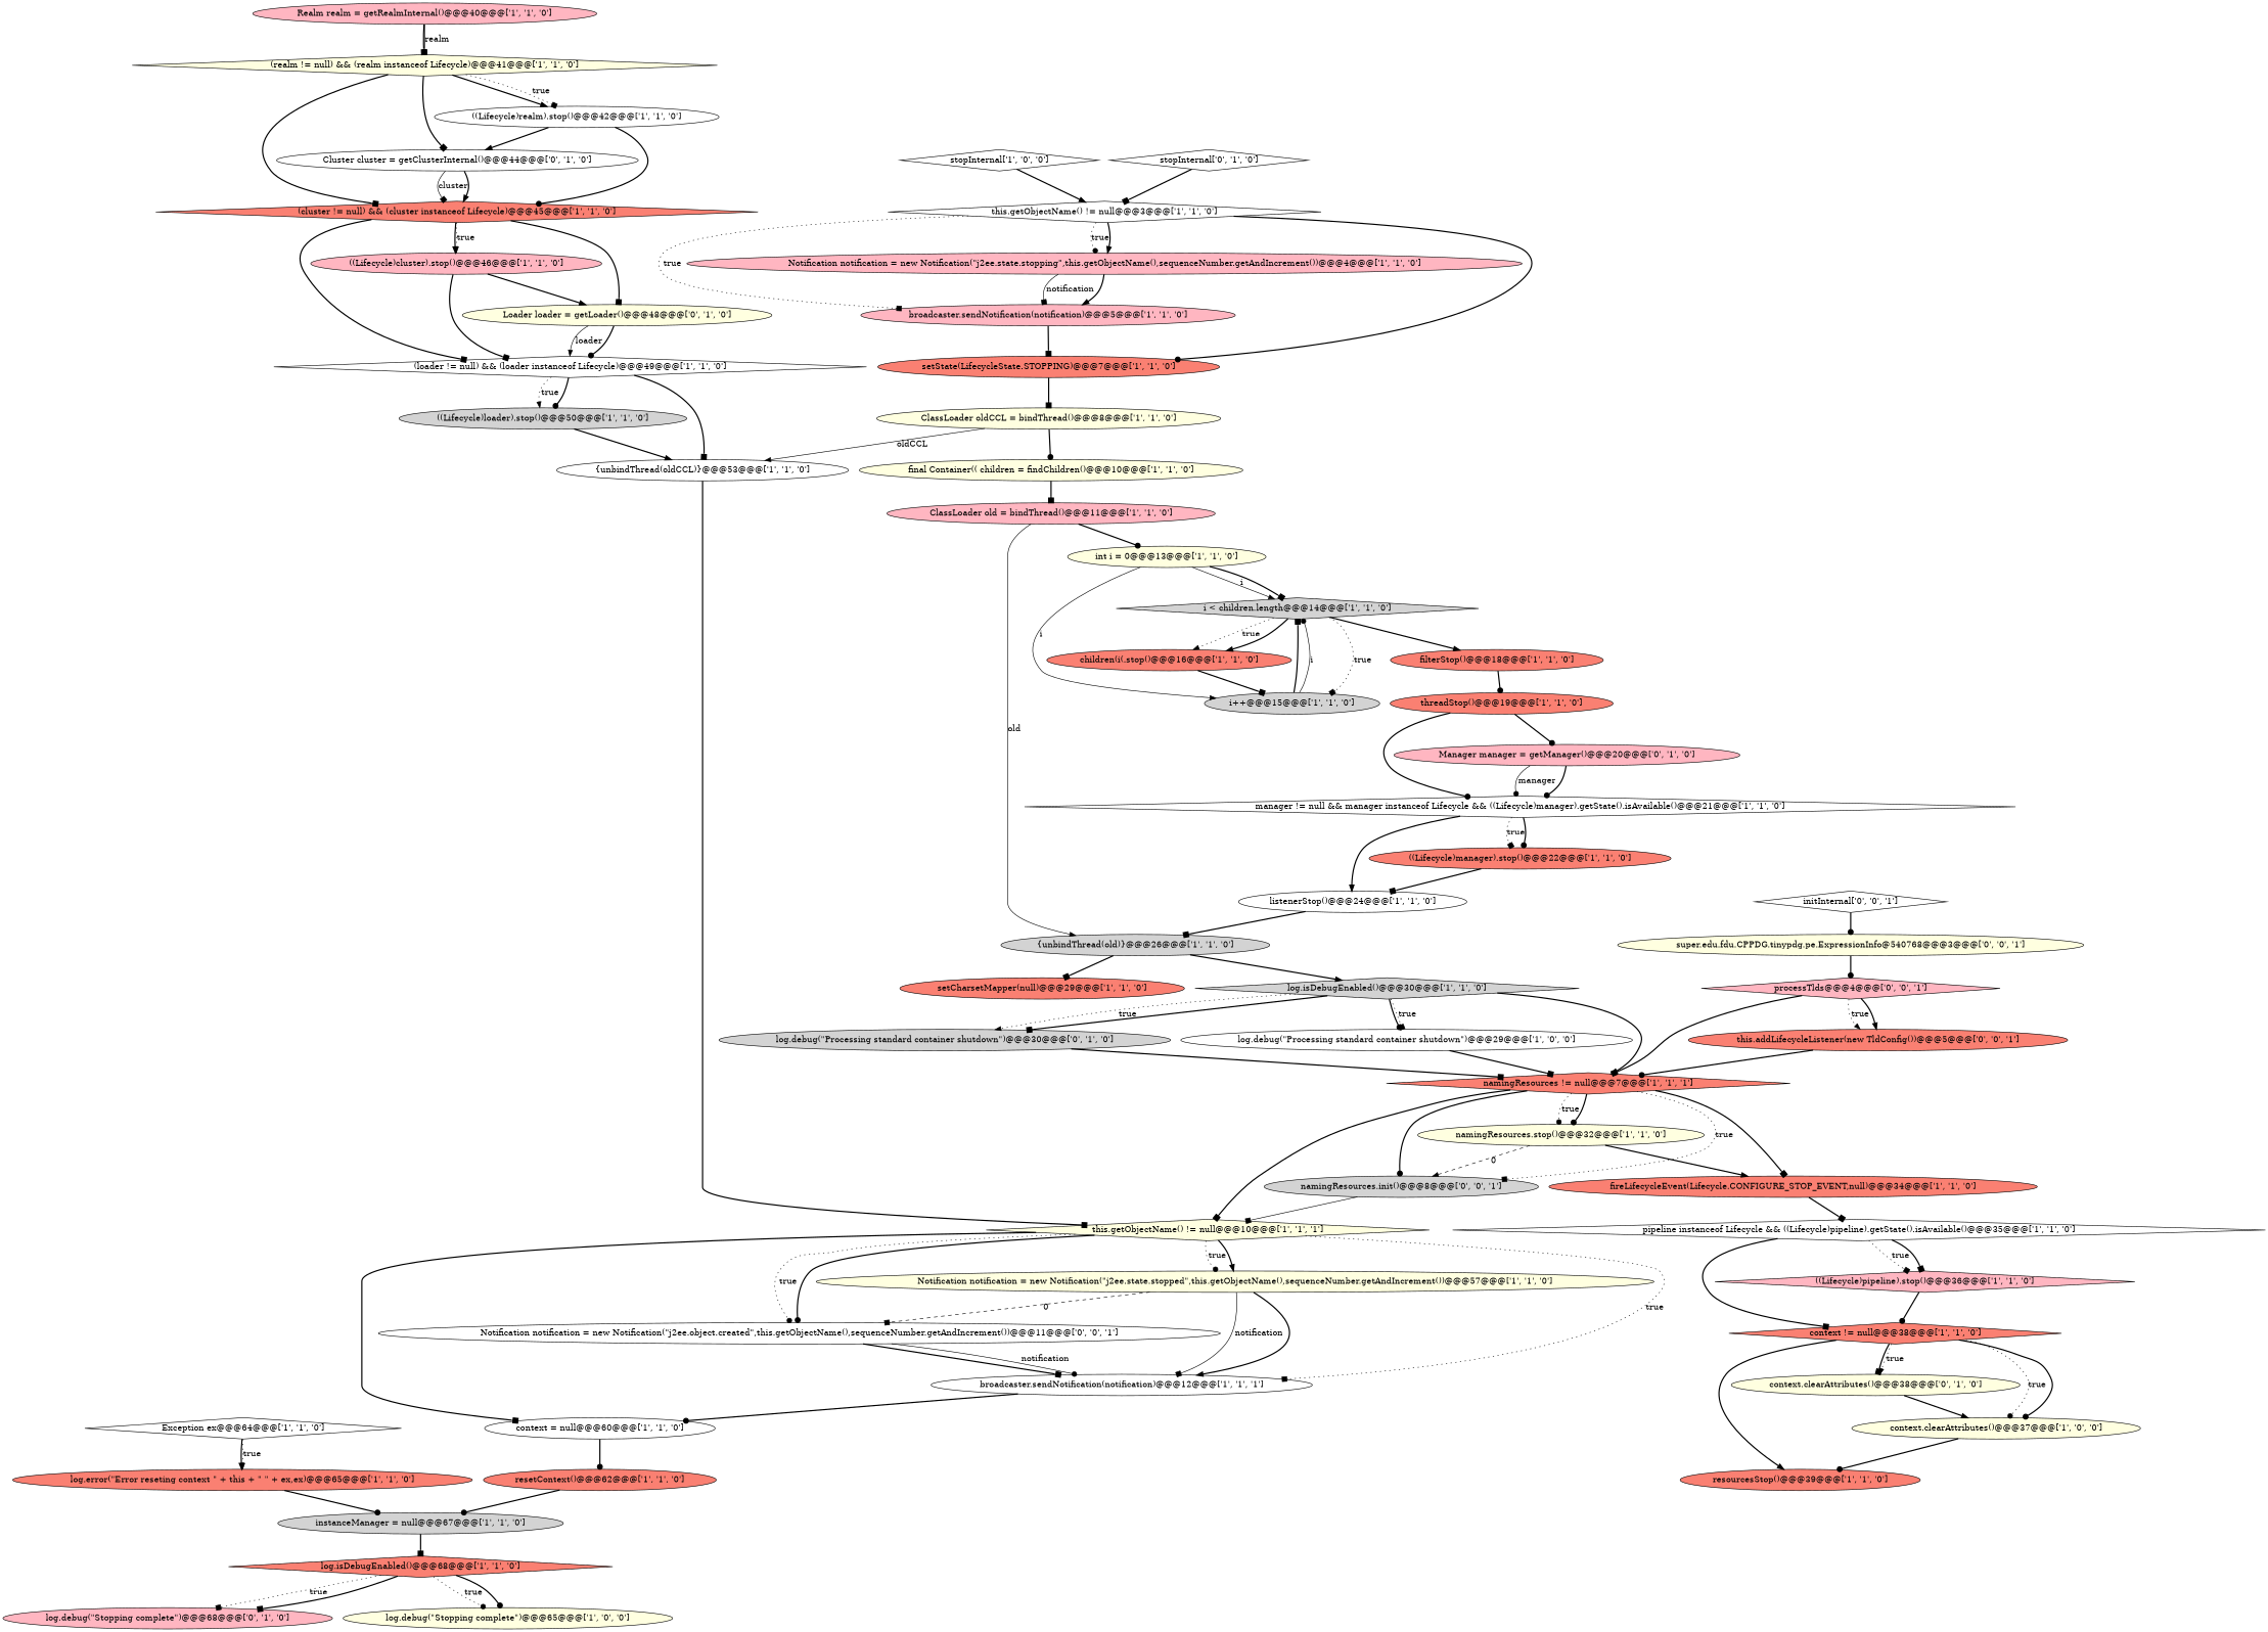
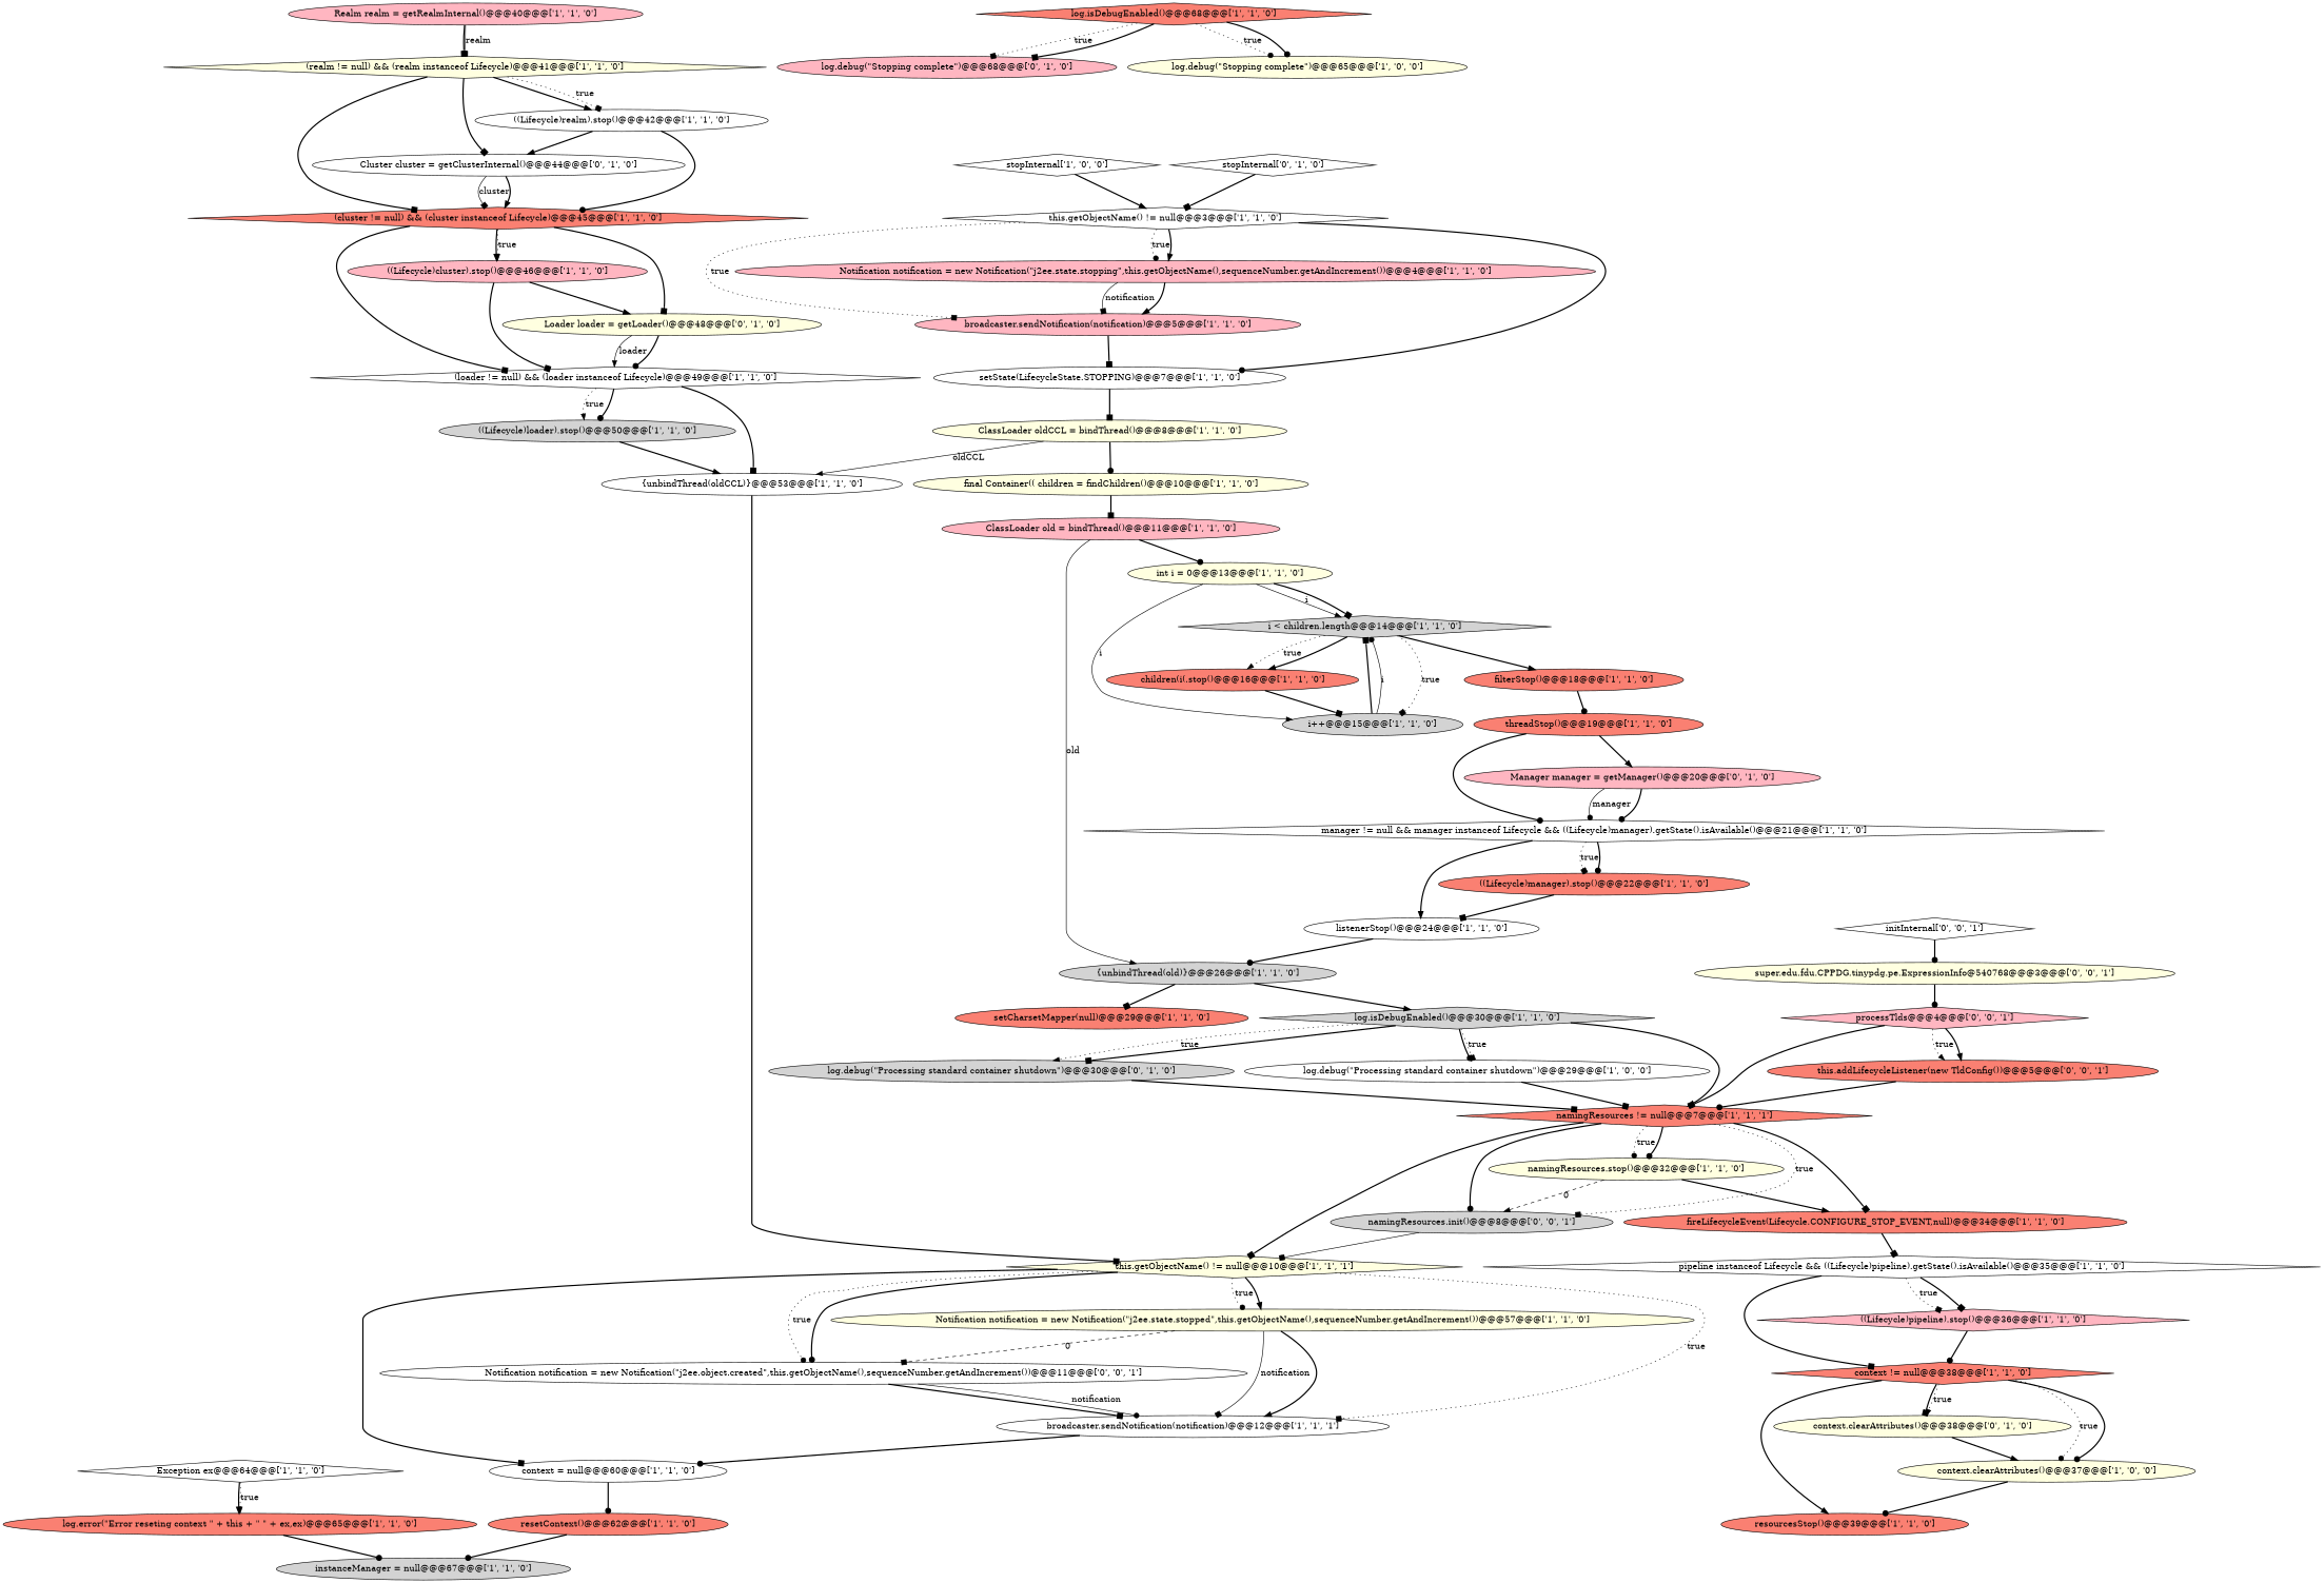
  digraph {
    node [fillcolor=white shape=ellipse style=filled]
    edge [arrowhead=box style=bold]
    n1 [fillcolor=salmon label="filterStop()@@@18@@@['1', '1', '0']"]
    n2 [fillcolor=salmon label="threadStop()@@@19@@@['1', '1', '0']"]
    n3 [label="manager != null && manager instanceof Lifecycle && ((Lifecycle)manager).getState().isAvailable()@@@21@@@['1', '1', '0']" shape=diamond]
    n4 [fillcolor=lightpink label="Manager manager = getManager()@@@20@@@['0', '1', '0']"]
    n5 [label="listenerStop()@@@24@@@['1', '1', '0']"]
    n6 [fillcolor=salmon label="((Lifecycle)manager).stop()@@@22@@@['1', '1', '0']"]
    n7 [fillcolor=lightgrey label="{unbindThread(old)}@@@26@@@['1', '1', '0']"]
    n8 [fillcolor=lightgrey label="i < children.length@@@14@@@['1', '1', '0']" shape=diamond]
    n9 [fillcolor=salmon label="children(i(.stop()@@@16@@@['1', '1', '0']"]
    n10 [fillcolor=lightgrey label="i++@@@15@@@['1', '1', '0']"]
    n11 [fillcolor=lightpink label="Realm realm = getRealmInternal()@@@40@@@['1', '1', '0']"]
    n12 [fillcolor=lightyellow label="(realm != null) && (realm instanceof Lifecycle)@@@41@@@['1', '1', '0']" shape=diamond]
    n13 [label="Cluster cluster = getClusterInternal()@@@44@@@['0', '1', '0']"]
    n14 [fillcolor=salmon label="(cluster != null) && (cluster instanceof Lifecycle)@@@45@@@['1', '1', '0']" shape=diamond]
    n15 [label="((Lifecycle)realm).stop()@@@42@@@['1', '1', '0']"]
    n16 [fillcolor=salmon label="namingResources != null@@@7@@@['1', '1', '1']" shape=diamond]
    n17 [fillcolor=lightyellow label="this.getObjectName() != null@@@10@@@['1', '1', '1']" shape=diamond]
    n18 [fillcolor=salmon label="fireLifecycleEvent(Lifecycle.CONFIGURE_STOP_EVENT,null)@@@34@@@['1', '1', '0']"]
    n19 [fillcolor=lightyellow label="namingResources.stop()@@@32@@@['1', '1', '0']"]
    n20 [fillcolor=lightgrey label="namingResources.init()@@@8@@@['0', '0', '1']"]
    n21 [fillcolor=lightyellow label="Notification notification = new Notification(\"j2ee.state.stopped\",this.getObjectName(),sequenceNumber.getAndIncrement())@@@57@@@['1', '1', '0']"]
    n22 [label="context = null@@@60@@@['1', '1', '0']"]
    n23 [label="Notification notification = new Notification(\"j2ee.object.created\",this.getObjectName(),sequenceNumber.getAndIncrement())@@@11@@@['0', '0', '1']"]
    n24 [label="broadcaster.sendNotification(notification)@@@12@@@['1', '1', '1']"]
    n25 [label="pipeline instanceof Lifecycle && ((Lifecycle)pipeline).getState().isAvailable()@@@35@@@['1', '1', '0']" shape=diamond]
    n26 [fillcolor=salmon label="resetContext()@@@62@@@['1', '1', '0']"]
    n27 [fillcolor=lightpink label="((Lifecycle)pipeline).stop()@@@36@@@['1', '1', '0']" shape=diamond]
    n28 [fillcolor=salmon label="context != null@@@38@@@['1', '1', '0']" shape=diamond]
    n29 [fillcolor=lightyellow label="context.clearAttributes()@@@38@@@['0', '1', '0']"]
    n30 [fillcolor=lightyellow label="context.clearAttributes()@@@37@@@['1', '0', '0']"]
    n31 [fillcolor=salmon label="resourcesStop()@@@39@@@['1', '1', '0']"]
    n32 [fillcolor=salmon label="setCharsetMapper(null)@@@29@@@['1', '1', '0']"]
    n33 [fillcolor=lightgrey label="log.isDebugEnabled()@@@30@@@['1', '1', '0']" shape=diamond]
    n34 [fillcolor=lightgrey label="log.debug(\"Processing standard container shutdown\")@@@30@@@['0', '1', '0']"]
    n35 [label="log.debug(\"Processing standard container shutdown\")@@@29@@@['1', '0', '0']"]
    n36 [fillcolor=lightyellow label="final Container(( children = findChildren()@@@10@@@['1', '1', '0']"]
    n37 [fillcolor=lightpink label="ClassLoader old = bindThread()@@@11@@@['1', '1', '0']"]
    n38 [fillcolor=lightyellow label="int i = 0@@@13@@@['1', '1', '0']"]
    n39 [fillcolor=lightpink label="log.debug(\"Stopping complete\")@@@68@@@['0', '1', '0']"]
    n40 [fillcolor=lightpink label="((Lifecycle)cluster).stop()@@@46@@@['1', '1', '0']"]
    n41 [label="(loader != null) && (loader instanceof Lifecycle)@@@49@@@['1', '1', '0']" shape=diamond]
    n42 [fillcolor=lightyellow label="Loader loader = getLoader()@@@48@@@['0', '1', '0']"]
    n43 [label="{unbindThread(oldCCL)}@@@53@@@['1', '1', '0']"]
    n44 [fillcolor=lightgrey label="((Lifecycle)loader).stop()@@@50@@@['1', '1', '0']"]
    n45 [fillcolor=lightyellow label="ClassLoader oldCCL = bindThread()@@@8@@@['1', '1', '0']"]
    n46 [fillcolor=salmon label="this.addLifecycleListener(new TldConfig())@@@5@@@['0', '0', '1']"]
    n47 [label="stopInternal['1', '0', '0']" shape=diamond]
    n48 [label="this.getObjectName() != null@@@3@@@['1', '1', '0']" shape=diamond]
    n49 [fillcolor=lightpink label="Notification notification = new Notification(\"j2ee.state.stopping\",this.getObjectName(),sequenceNumber.getAndIncrement())@@@4@@@['1', '1', '0']"]
    n50 [fillcolor=lightpink label="broadcaster.sendNotification(notification)@@@5@@@['1', '1', '0']"]
-   n51 [fillcolor=salmon label="setState(LifecycleState.STOPPING)@@@7@@@['1', '1', '0']"]
+   n51 [label="setState(LifecycleState.STOPPING)@@@7@@@['1', '1', '0']"]
    n52 [fillcolor=lightgrey label="instanceManager = null@@@67@@@['1', '1', '0']"]
    n53 [label="Exception ex@@@64@@@['1', '1', '0']" shape=diamond]
    n54 [fillcolor=salmon label="log.error(\"Error reseting context \" + this + \" \" + ex,ex)@@@65@@@['1', '1', '0']"]
    n55 [fillcolor=salmon label="log.isDebugEnabled()@@@68@@@['1', '1', '0']" shape=diamond]
    n56 [fillcolor=lightyellow label="log.debug(\"Stopping complete\")@@@65@@@['1', '0', '0']"]
    n57 [label="stopInternal['0', '1', '0']" shape=diamond]
    n58 [fillcolor=lightyellow label="super.edu.fdu.CPPDG.tinypdg.pe.ExpressionInfo@540768@@@3@@@['0', '0', '1']"]
    n59 [fillcolor=lightpink label="processTlds@@@4@@@['0', '0', '1']" shape=diamond]
    n60 [label="initInternal['0', '0', '1']" shape=diamond]
    n1 -> n2 [arrowhead=dot]
    n2 -> n3 [arrowhead=dot]
-   n2 -> n4 [arrowhead=dot]
+   n2 -> n4 [arrowhead=normal]
    n3 -> n5 [arrowhead=normal]
    n3 -> n6 [label=true style=dotted]
    n3 -> n6 [arrowhead=dot]
    n4 -> n3 [arrowhead=dot]
    n4 -> n3 [arrowhead=dot label=manager style=solid]
-   n5 -> n7
+   n5 -> n7 [arrowhead=dot]
    n6 -> n5
    n7 -> n32
    n7 -> n33 [arrowhead=normal]
    n8 -> n1 [arrowhead=normal]
    n8 -> n9 [arrowhead=normal label=true style=dotted]
    n8 -> n9 [arrowhead=normal]
    n8 -> n10 [label=true style=dotted]
    n9 -> n10
    n10 -> n8
    n10 -> n8 [arrowhead=dot label=i style=solid]
    n11 -> n12
    n11 -> n12 [label=realm style=solid]
    n12 -> n13
    n12 -> n14
    n12 -> n15 [arrowhead=normal]
    n12 -> n15 [label=true style=dotted]
    n13 -> n14 [label=cluster style=solid]
    n13 -> n14 [arrowhead=normal]
    n14 -> n40 [arrowhead=normal label=true style=dotted]
    n14 -> n40 [arrowhead=normal]
    n14 -> n41
    n14 -> n42
    n15 -> n13 [arrowhead=normal]
    n15 -> n14 [arrowhead=dot]
    n16 -> n17
    n16 -> n18
    n16 -> n19 [arrowhead=dot label=true style=dotted]
    n16 -> n19 [arrowhead=dot]
    n16 -> n20 [arrowhead=dot]
    n16 -> n20 [label=true style=dotted]
    n17 -> n21 [arrowhead=dot label=true style=dotted]
    n17 -> n21 [arrowhead=normal]
    n17 -> n22
    n17 -> n23 [arrowhead=dot]
    n17 -> n23 [arrowhead=dot label=true style=dotted]
    n17 -> n24 [label=true style=dotted]
    n18 -> n25
    n19 -> n18 [arrowhead=normal]
    n19 -> n20 [arrowhead=normal label=0 style=dashed]
    n20 -> n17 [style=solid]
    n21 -> n23 [label=0 style=dashed]
    n21 -> n24 [label=notification style=solid]
    n21 -> n24 [arrowhead=normal]
    n22 -> n26 [arrowhead=dot]
    n23 -> n24
    n23 -> n24 [arrowhead=dot label=notification style=solid]
    n24 -> n22 [arrowhead=dot]
    n25 -> n27 [label=true style=dotted]
    n25 -> n27
    n25 -> n28
    n26 -> n52 [arrowhead=dot]
    n27 -> n28 [arrowhead=dot]
    n28 -> n29 [arrowhead=normal label=true style=dotted]
    n28 -> n29
    n28 -> n30 [arrowhead=dot label=true style=dotted]
    n28 -> n30 [arrowhead=dot]
    n28 -> n31 [arrowhead=normal]
    n29 -> n30 [arrowhead=normal]
    n30 -> n31 [arrowhead=dot]
    n33 -> n16 [arrowhead=normal]
    n33 -> n34
    n33 -> n34 [arrowhead=normal label=true style=dotted]
    n33 -> n35 [label=true style=dotted]
    n33 -> n35 [arrowhead=dot]
    n34 -> n16
    n35 -> n16
    n36 -> n37
    n37 -> n7 [arrowhead=normal label=old style=solid]
    n37 -> n38 [arrowhead=dot]
    n38 -> n8 [arrowhead=normal label=i style=solid]
    n38 -> n8
    n38 -> n10 [arrowhead=normal label=i style=solid]
    n40 -> n41
    n40 -> n42 [arrowhead=normal]
    n41 -> n43
    n41 -> n44 [arrowhead=dot]
    n41 -> n44 [arrowhead=normal label=true style=dotted]
    n42 -> n41 [arrowhead=normal label=loader style=solid]
    n42 -> n41 [arrowhead=dot]
    n43 -> n17
    n44 -> n43 [arrowhead=normal]
    n45 -> n36 [arrowhead=dot]
    n45 -> n43 [arrowhead=normal label=oldCCL style=solid]
    n46 -> n16 [arrowhead=dot]
    n47 -> n48 [arrowhead=normal]
    n48 -> n49 [arrowhead=dot label=true style=dotted]
    n48 -> n49 [arrowhead=normal]
    n48 -> n50 [label=true style=dotted]
    n48 -> n51 [arrowhead=dot]
    n49 -> n50 [arrowhead=normal]
    n49 -> n50 [label=notification style=solid]
    n50 -> n51
    n51 -> n45
-   n52 -> n55
    n53 -> n54 [arrowhead=normal]
    n53 -> n54 [arrowhead=normal label=true style=dotted]
    n54 -> n52 [arrowhead=dot]
    n55 -> n39 [label=true style=dotted]
    n55 -> n39
    n55 -> n56 [arrowhead=dot label=true style=dotted]
    n55 -> n56 [arrowhead=dot]
    n57 -> n48
    n58 -> n59 [arrowhead=dot]
    n59 -> n16
    n59 -> n46 [arrowhead=normal label=true style=dotted]
    n59 -> n46 [arrowhead=normal]
    n60 -> n58 [arrowhead=dot]
  }
